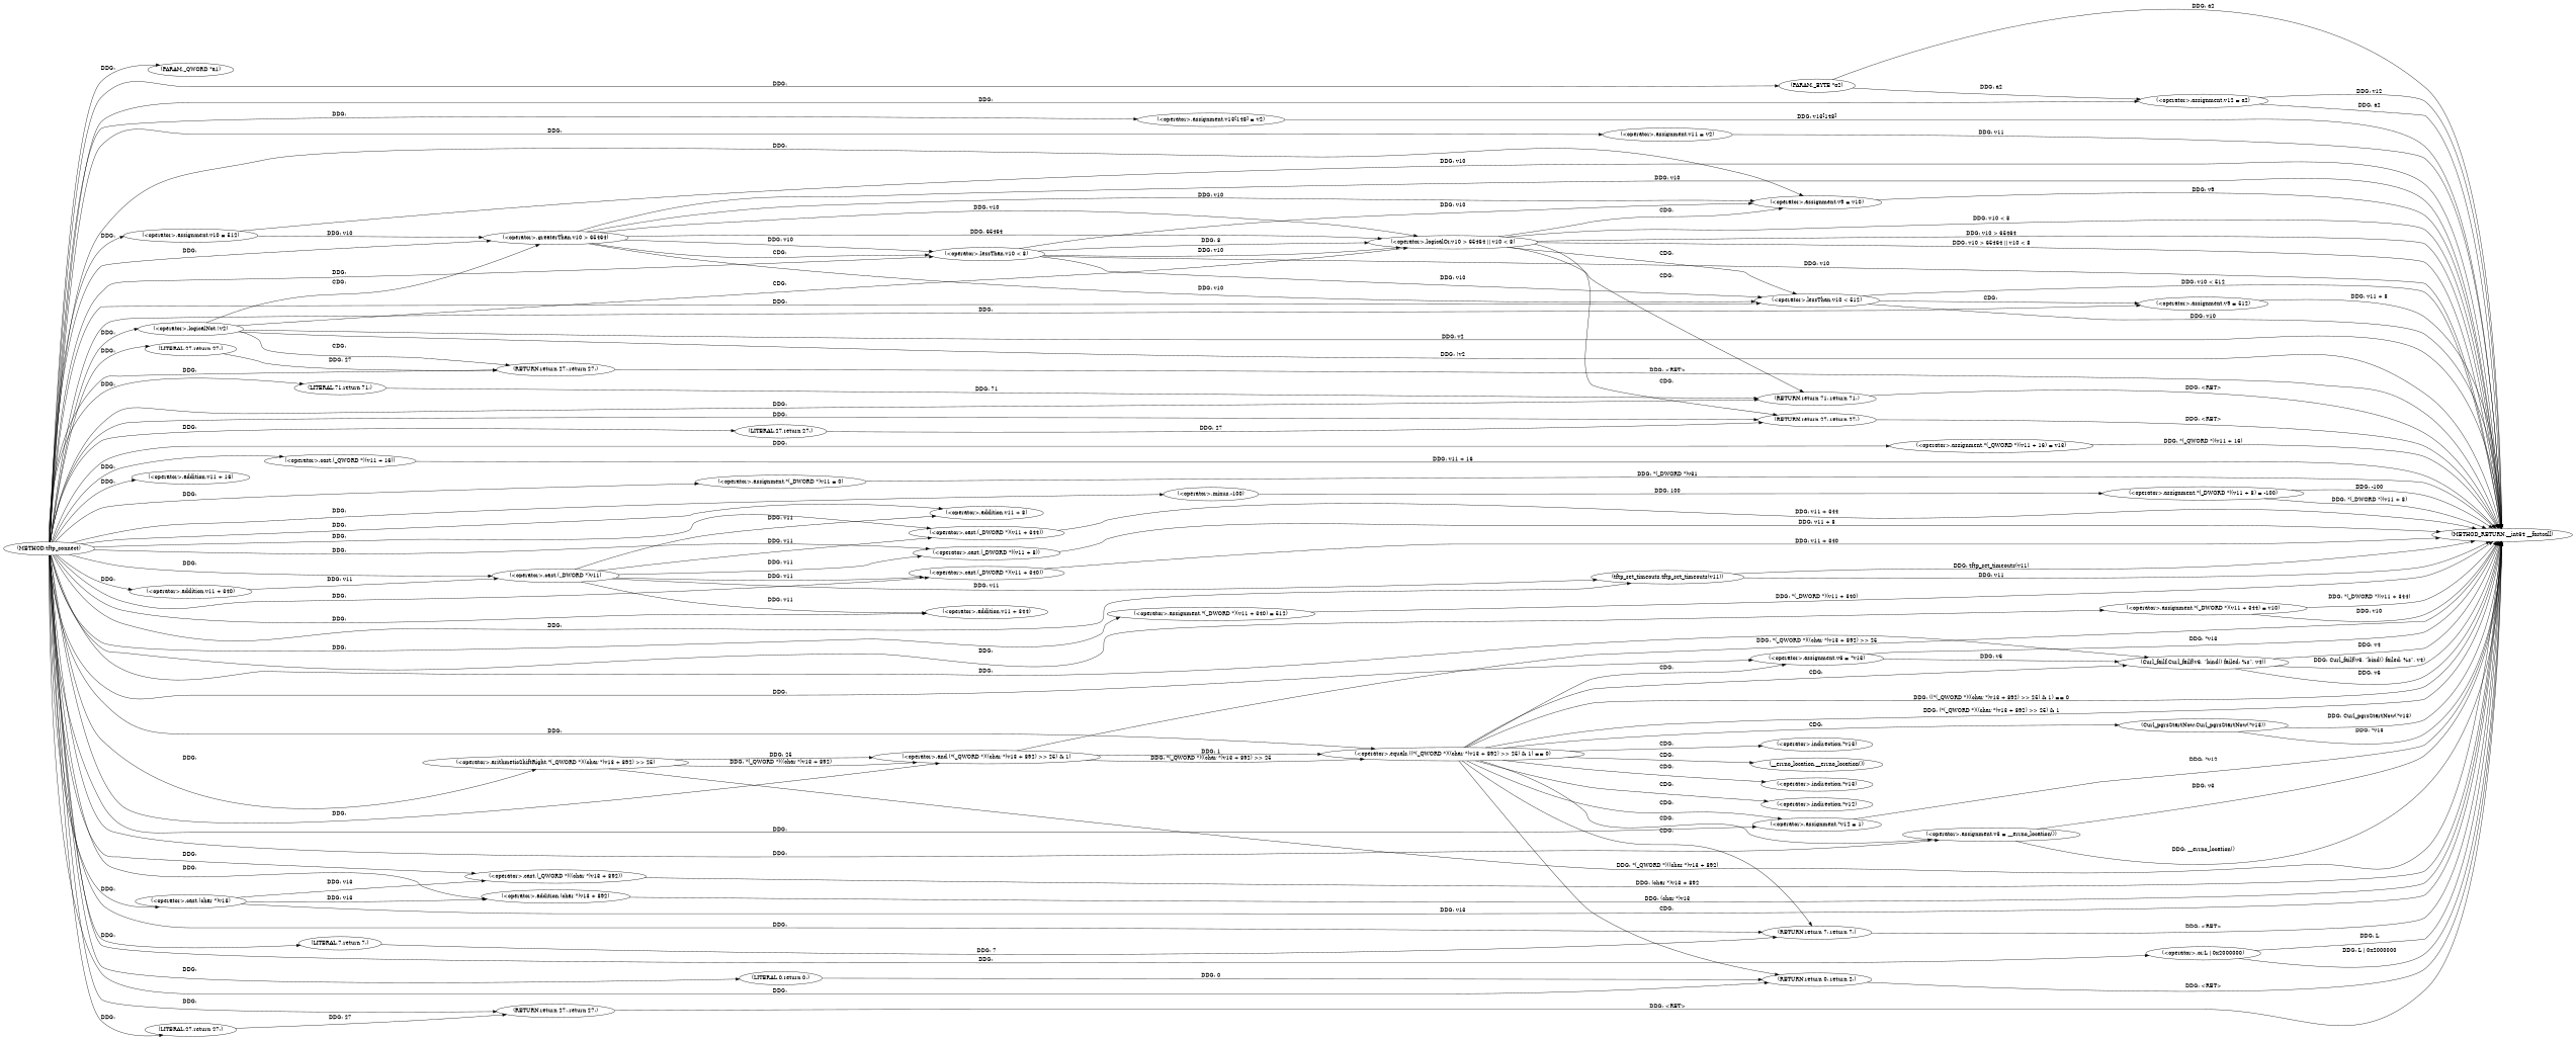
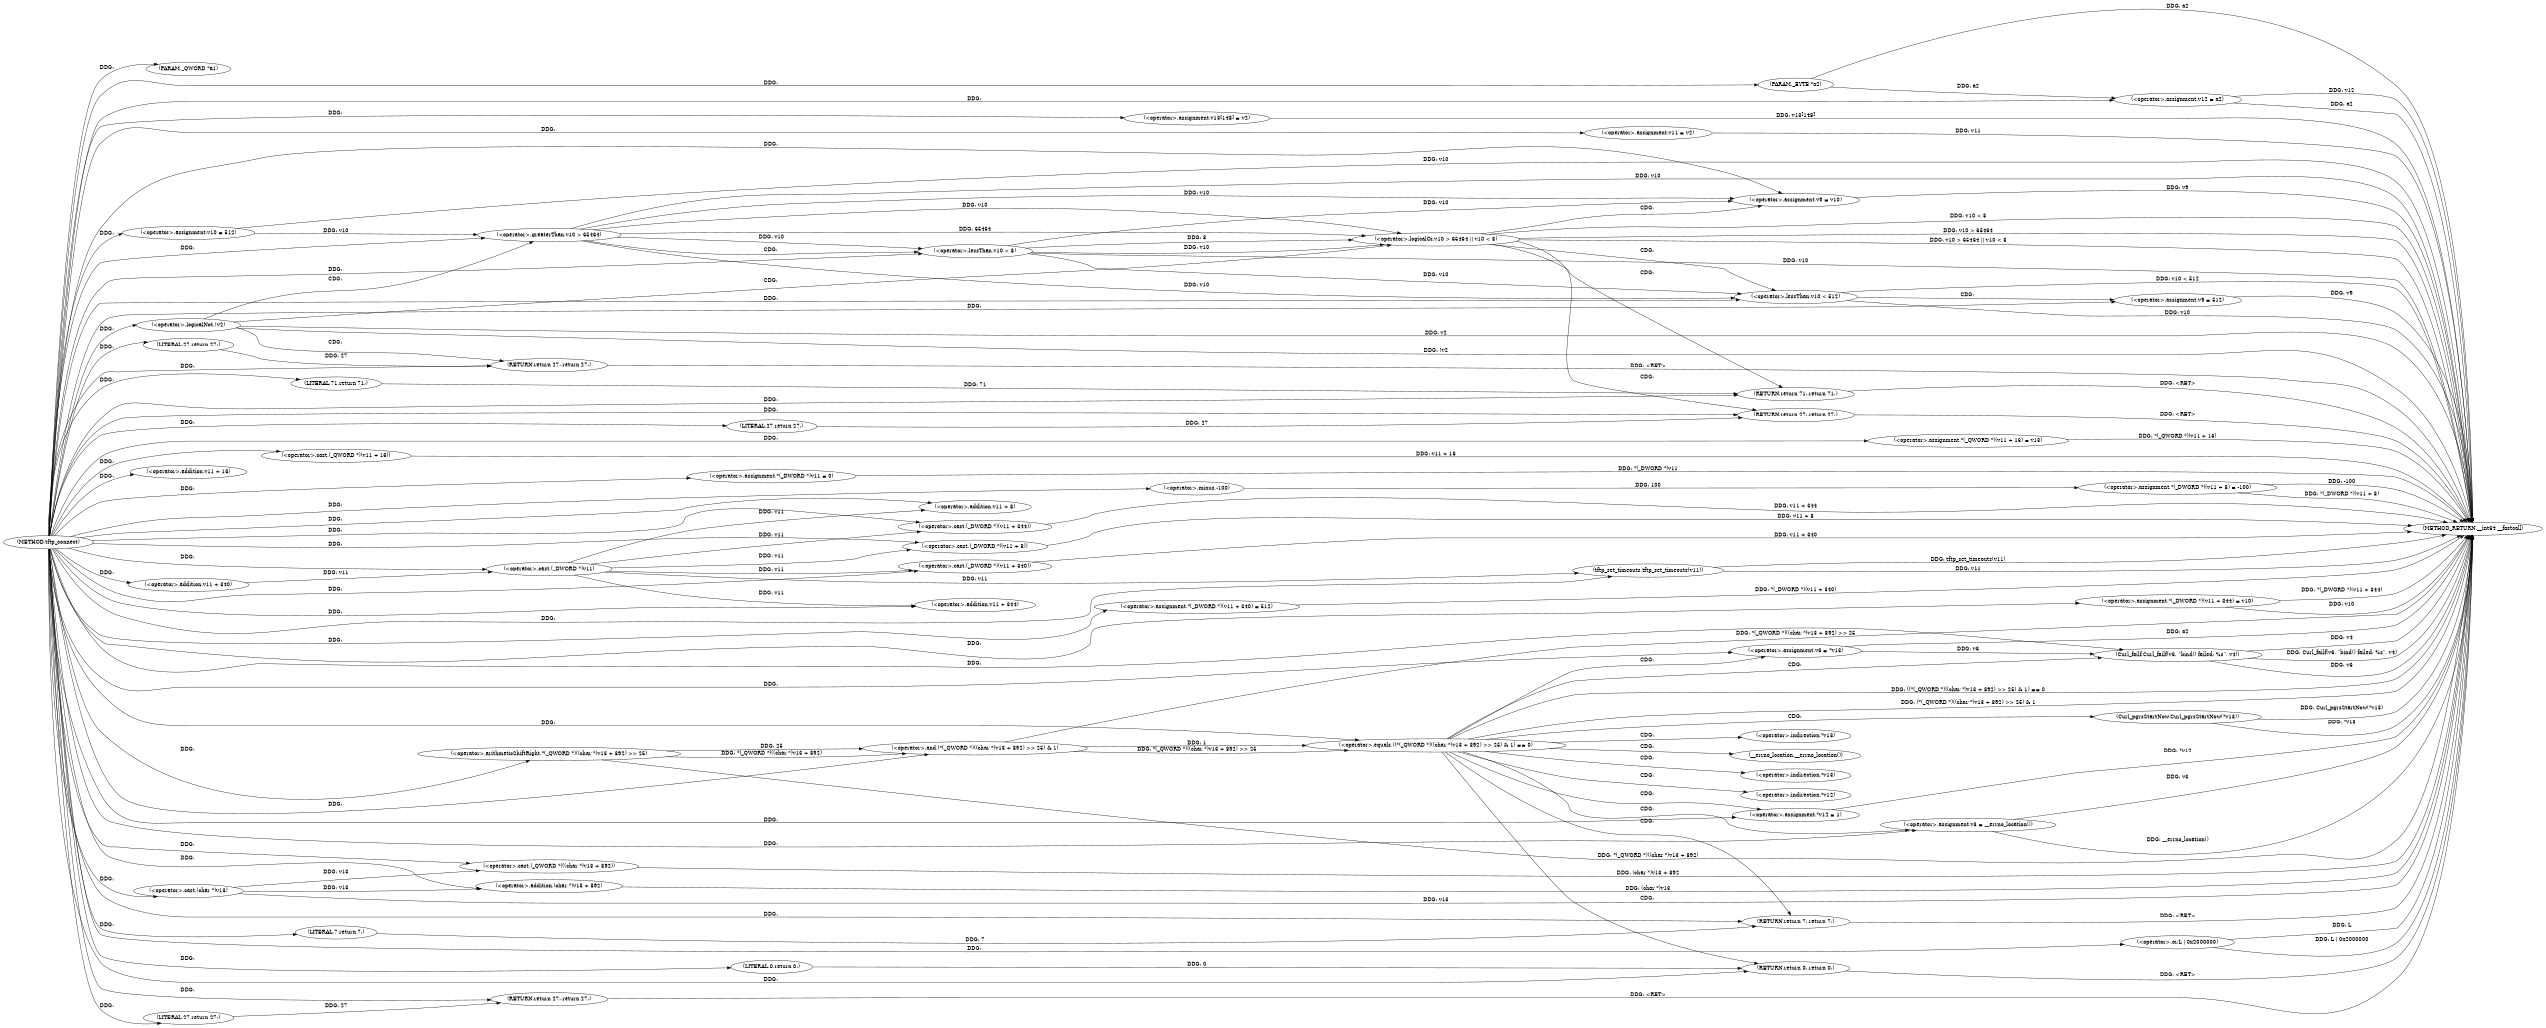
  digraph {
    rankdir=LR
    n1 [label="(METHOD,tftp_connect)"]
    n2 [label="(PARAM,_QWORD *a1)"]
    n3 [label="(PARAM,_BYTE *a2)"]
    n4 [label="(<operator>.assignment,v12 = a2)"]
    n5 [label="(<operator>.assignment,v10 = 512)"]
    n6 [label="(<operator>.assignment,v13[148] = v2)"]
    n7 [label="(<operator>.assignment,v11 = v2)"]
    n8 [label="(<operator>.logicalNot,!v2)"]
    n9 [label="(RETURN,return 27;,return 27;)"]
    n10 [label="(LITERAL,27,return 27;)"]
    n11 [label="(<operator>.greaterThan,v10 > 65464)"]
    n12 [label="(<operator>.lessThan,v10 < 8)"]
    n13 [label="(RETURN,return 71;,return 71;)"]
    n14 [label="(LITERAL,71,return 71;)"]
    n15 [label="(<operator>.assignment,v9 = v10)"]
    n16 [label="(<operator>.lessThan,v10 < 512)"]
    n17 [label="(<operator>.assignment,v9 = 512)"]
    n18 [label="(RETURN,return 27;,return 27;)"]
    n19 [label="(LITERAL,27,return 27;)"]
    n20 [label="(<operator>.assignment,*(_QWORD *)(v11 + 16) = v13)"]
    n21 [label="(<operator>.cast,(_QWORD *)(v11 + 16))"]
    n22 [label="(<operator>.addition,v11 + 16)"]
    n23 [label="(<operator>.assignment,*(_DWORD *)v11 = 0)"]
    n24 [label="(<operator>.cast,(_DWORD *)v11)"]
    n25 [label="(<operator>.cast,(_DWORD *)(v11 + 8))"]
    n26 [label="(<operator>.addition,v11 + 8)"]
    n27 [label="(<operator>.minus,-100)"]
    n28 [label="(<operator>.assignment,*(_DWORD *)(v11 + 340) = 512)"]
    n29 [label="(<operator>.cast,(_DWORD *)(v11 + 340))"]
    n30 [label="(<operator>.addition,v11 + 340)"]
    n31 [label="(<operator>.assignment,*(_DWORD *)(v11 + 344) = v10)"]
    n32 [label="(<operator>.cast,(_DWORD *)(v11 + 344))"]
    n33 [label="(<operator>.addition,v11 + 344)"]
    n34 [label="(tftp_set_timeouts,tftp_set_timeouts(v11))"]
    n35 [label="(<operator>.equals,((*(_QWORD *)((char *)v13 + 892) >> 25) & 1) == 0)"]
    n36 [label="(<operator>.and,(*(_QWORD *)((char *)v13 + 892) >> 25) & 1)"]
    n37 [label="(<operator>.arithmeticShiftRight,*(_QWORD *)((char *)v13 + 892) >> 25)"]
    n38 [label="(<operator>.cast,(_QWORD *)((char *)v13 + 892))"]
    n39 [label="(<operator>.addition,(char *)v13 + 892)"]
    n40 [label="(<operator>.cast,(char *)v13)"]
    n41 [label="(<operator>.assignment,v6 = *v13)"]
    n42 [label="(<operator>.assignment,v3 = __errno_location())"]
    n43 [label="(Curl_failf,Curl_failf(v6, \"bind() failed; %s\", v4))"]
    n44 [label="(RETURN,return 7;,return 7;)"]
    n45 [label="(LITERAL,7,return 7;)"]
    n46 [label="(<operator>.or,L | 0x2000000)"]
    n47 [label="(<operator>.assignment,*v12 = 1)"]
-   n48 [label="(RETURN,return 0;,return 2;)"]
+   n48 [label="(RETURN,return 0;,return 0;)"]
    n49 [label="(LITERAL,0,return 0;)"]
    n50 [label="(RETURN,return 27;,return 27;)"]
    n51 [label="(LITERAL,27,return 27;)"]
    n52 [label="(METHOD_RETURN,__int64 __fastcall)"]
    n53 [label="(<operator>.logicalOr,v10 > 65464 || v10 < 8)"]
    n54 [label="(<operator>.assignment,*(_DWORD *)(v11 + 8) = -100)"]
    n55 [label="(Curl_pgrsStartNow,Curl_pgrsStartNow(*v13))"]
    n56 [label="(<operator>.indirection,*v13)"]
    n57 [label="(__errno_location,__errno_location())"]
    n58 [label="(<operator>.indirection,*v13)"]
    n59 [label="(<operator>.indirection,*v12)"]
    n1 -> n2 [label="DDG: "]
    n1 -> n3 [label="DDG: "]
    n1 -> n4 [label="DDG: "]
    n1 -> n5 [label="DDG: "]
    n1 -> n6 [label="DDG: "]
    n1 -> n7 [label="DDG: "]
    n1 -> n8 [label="DDG: "]
    n1 -> n9 [label="DDG: "]
    n1 -> n10 [label="DDG: "]
    n1 -> n11 [label="DDG: "]
    n1 -> n12 [label="DDG: "]
    n1 -> n13 [label="DDG: "]
    n1 -> n14 [label="DDG: "]
    n1 -> n15 [label="DDG: "]
    n1 -> n16 [label="DDG: "]
    n1 -> n17 [label="DDG: "]
    n1 -> n18 [label="DDG: "]
    n1 -> n19 [label="DDG: "]
    n1 -> n20 [label="DDG: "]
    n1 -> n21 [label="DDG: "]
    n1 -> n22 [label="DDG: "]
    n1 -> n23 [label="DDG: "]
    n1 -> n24 [label="DDG: "]
    n1 -> n25 [label="DDG: "]
    n1 -> n26 [label="DDG: "]
    n1 -> n27 [label="DDG: "]
    n1 -> n28 [label="DDG: "]
    n1 -> n29 [label="DDG: "]
    n1 -> n30 [label="DDG: "]
    n1 -> n31 [label="DDG: "]
    n1 -> n32 [label="DDG: "]
    n1 -> n33 [label="DDG: "]
    n1 -> n34 [label="DDG: "]
    n1 -> n35 [label="DDG: "]
    n1 -> n36 [label="DDG: "]
    n1 -> n37 [label="DDG: "]
    n1 -> n38 [label="DDG: "]
    n1 -> n39 [label="DDG: "]
    n1 -> n40 [label="DDG: "]
    n1 -> n41 [label="DDG: "]
    n1 -> n42 [label="DDG: "]
    n1 -> n43 [label="DDG: "]
    n1 -> n44 [label="DDG: "]
    n1 -> n45 [label="DDG: "]
    n1 -> n46 [label="DDG: "]
    n1 -> n47 [label="DDG: "]
    n1 -> n48 [label="DDG: "]
    n1 -> n49 [label="DDG: "]
    n1 -> n50 [label="DDG: "]
    n1 -> n51 [label="DDG: "]
    n3 -> n4 [label="DDG: a2"]
    n3 -> n52 [label="DDG: a2"]
    n4 -> n52 [label="DDG: a2"]
    n4 -> n52 [label="DDG: v12"]
    n5 -> n11 [label="DDG: v10"]
    n5 -> n52 [label="DDG: v10"]
    n6 -> n52 [label="DDG: v13[148]"]
    n7 -> n52 [label="DDG: v11"]
    n8 -> n9 [label="CDG: "]
    n8 -> n11 [label="CDG: "]
    n8 -> n52 [label="DDG: v2"]
    n8 -> n52 [label="DDG: !v2"]
    n8 -> n53 [label="CDG: "]
    n9 -> n52 [label="DDG: <RET>"]
    n10 -> n9 [label="DDG: 27"]
    n11 -> n12 [label="DDG: v10"]
    n11 -> n12 [label="CDG: "]
    n11 -> n15 [label="DDG: v10"]
    n11 -> n16 [label="DDG: v10"]
    n11 -> n52 [label="DDG: v10"]
    n11 -> n53 [label="DDG: v10"]
    n11 -> n53 [label="DDG: 65464"]
    n12 -> n15 [label="DDG: v10"]
    n12 -> n16 [label="DDG: v10"]
    n12 -> n52 [label="DDG: v10"]
    n12 -> n53 [label="DDG: v10"]
    n12 -> n53 [label="DDG: 8"]
    n13 -> n52 [label="DDG: <RET>"]
    n14 -> n13 [label="DDG: 71"]
    n15 -> n52 [label="DDG: v9"]
    n16 -> n17 [label="CDG: "]
    n16 -> n52 [label="DDG: v10"]
    n16 -> n52 [label="DDG: v10 < 512"]
-   n17 -> n52 [label="DDG: v11 + 8"]
+   n17 -> n52 [label="DDG: v9"]
    n18 -> n52 [label="DDG: <RET>"]
    n19 -> n18 [label="DDG: 27"]
    n20 -> n52 [label="DDG: *(_QWORD *)(v11 + 16)"]
    n21 -> n52 [label="DDG: v11 + 16"]
-   n23 -> n52 [label="DDG: *(_DWORD *)v31"]
+   n23 -> n52 [label="DDG: *(_DWORD *)v11"]
    n24 -> n25 [label="DDG: v11"]
    n24 -> n26 [label="DDG: v11"]
    n24 -> n29 [label="DDG: v11"]
    n24 -> n32 [label="DDG: v11"]
    n24 -> n33 [label="DDG: v11"]
    n24 -> n34 [label="DDG: v11"]
    n25 -> n52 [label="DDG: v11 + 8"]
    n27 -> n54 [label="DDG: 100"]
    n28 -> n52 [label="DDG: *(_DWORD *)(v11 + 340)"]
    n29 -> n52 [label="DDG: v11 + 340"]
    n30 -> n24 [label="DDG: v11"]
    n31 -> n52 [label="DDG: *(_DWORD *)(v11 + 344)"]
    n31 -> n52 [label="DDG: v10"]
    n32 -> n52 [label="DDG: v11 + 344"]
    n34 -> n52 [label="DDG: v11"]
    n34 -> n52 [label="DDG: tftp_set_timeouts(v11)"]
    n35 -> n41 [label="CDG: "]
    n35 -> n42 [label="CDG: "]
    n35 -> n43 [label="CDG: "]
    n35 -> n44 [label="CDG: "]
    n35 -> n47 [label="CDG: "]
    n35 -> n48 [label="CDG: "]
    n35 -> n52 [label="DDG: ((*(_QWORD *)((char *)v13 + 892) >> 25) & 1) == 0"]
    n35 -> n52 [label="DDG: (*(_QWORD *)((char *)v13 + 892) >> 25) & 1"]
    n35 -> n55 [label="CDG: "]
    n35 -> n56 [label="CDG: "]
    n35 -> n57 [label="CDG: "]
    n35 -> n58 [label="CDG: "]
    n35 -> n59 [label="CDG: "]
    n36 -> n35 [label="DDG: *(_QWORD *)((char *)v13 + 892) >> 25"]
    n36 -> n35 [label="DDG: 1"]
    n36 -> n52 [label="DDG: *(_QWORD *)((char *)v13 + 892) >> 25"]
    n37 -> n36 [label="DDG: *(_QWORD *)((char *)v13 + 892)"]
    n37 -> n36 [label="DDG: 25"]
    n37 -> n52 [label="DDG: *(_QWORD *)((char *)v13 + 892)"]
    n38 -> n52 [label="DDG: (char *)v13 + 892"]
    n39 -> n52 [label="DDG: (char *)v13"]
    n40 -> n38 [label="DDG: v13"]
    n40 -> n39 [label="DDG: v13"]
    n40 -> n52 [label="DDG: v13"]
    n41 -> n43 [label="DDG: v6"]
-   n41 -> n52 [label="DDG: *v13"]
+   n41 -> n52 [label="DDG: a2"]
    n42 -> n52 [label="DDG: v3"]
    n42 -> n52 [label="DDG: __errno_location()"]
    n43 -> n52 [label="DDG: v4"]
    n43 -> n52 [label="DDG: Curl_failf(v6, \"bind() failed; %s\", v4)"]
    n43 -> n52 [label="DDG: v6"]
    n44 -> n52 [label="DDG: <RET>"]
    n45 -> n44 [label="DDG: 7"]
    n46 -> n52 [label="DDG: L"]
    n46 -> n52 [label="DDG: L | 0x2000000"]
    n47 -> n52 [label="DDG: *v12"]
    n48 -> n52 [label="DDG: <RET>"]
    n49 -> n48 [label="DDG: 0"]
    n50 -> n52 [label="DDG: <RET>"]
    n51 -> n50 [label="DDG: 27"]
    n53 -> n13 [label="CDG: "]
    n53 -> n15 [label="CDG: "]
    n53 -> n16 [label="CDG: "]
    n53 -> n18 [label="CDG: "]
    n53 -> n52 [label="DDG: v10 < 8"]
    n53 -> n52 [label="DDG: v10 > 65464"]
    n53 -> n52 [label="DDG: v10 > 65464 || v10 < 8"]
    n54 -> n52 [label="DDG: -100"]
    n54 -> n52 [label="DDG: *(_DWORD *)(v11 + 8)"]
    n55 -> n52 [label="DDG: *v13"]
    n55 -> n52 [label="DDG: Curl_pgrsStartNow(*v13)"]
  }
